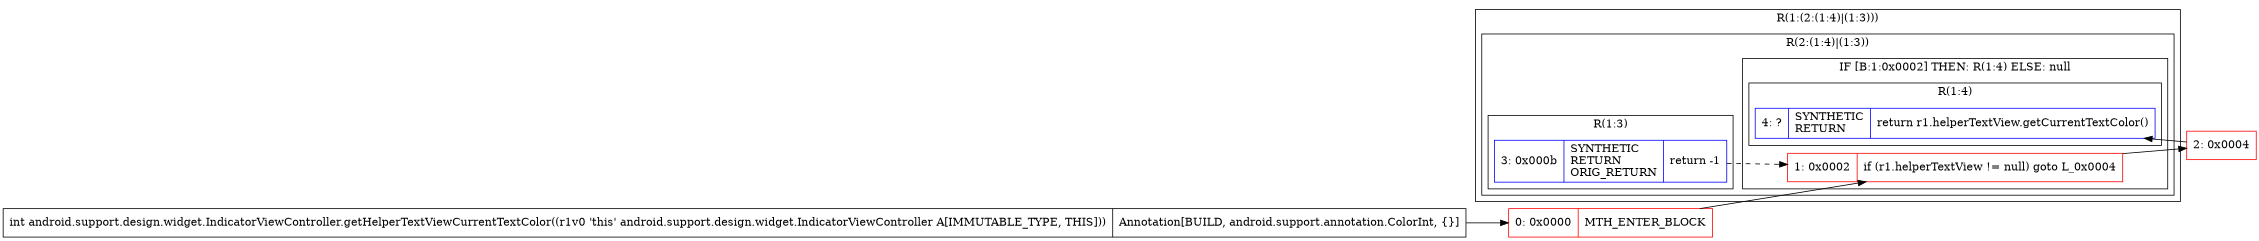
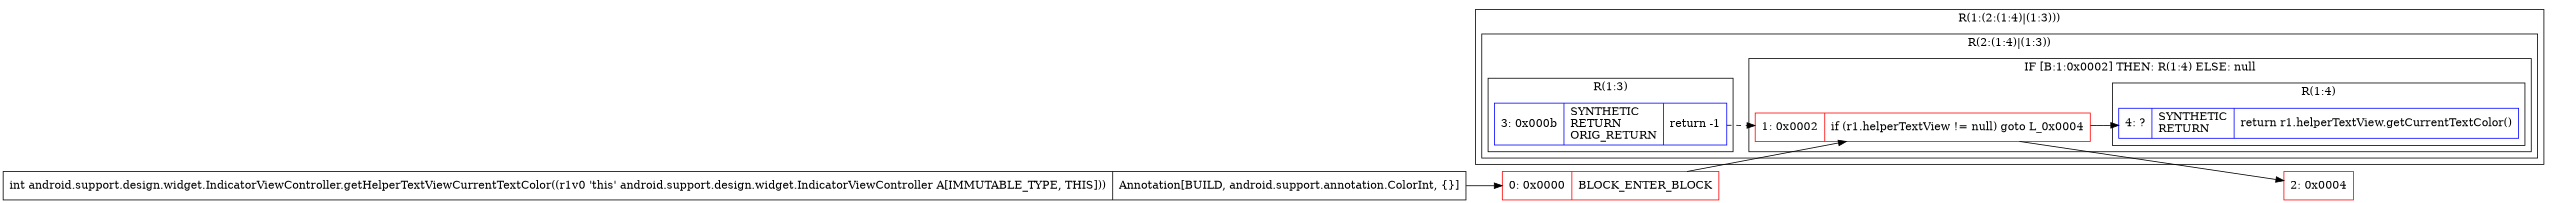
  digraph {
    rankdir=LR
    node [color=red shape=record]
    n1 [color=blue label="{4\:\ ?|SYNTHETIC\lRETURN\l|return r1.helperTextView.getCurrentTextColor()\l}"]
    n2 [label="{1\:\ 0x0002|if (r1.helperTextView != null) goto L_0x0004\l}"]
    n3 [color=blue label="{3\:\ 0x000b|SYNTHETIC\lRETURN\lORIG_RETURN\l|return \-1\l}"]
    n4 [label="{2\:\ 0x0004}"]
-   n5 [label="{0\:\ 0x0000|MTH_ENTER_BLOCK\l}"]
+   n5 [label="{0\:\ 0x0000|BLOCK_ENTER_BLOCK\l}"]
    n6 [label="{int android.support.design.widget.IndicatorViewController.getHelperTextViewCurrentTextColor((r1v0 'this' android.support.design.widget.IndicatorViewController A[IMMUTABLE_TYPE, THIS]))  | Annotation[BUILD, android.support.annotation.ColorInt, \{\}]\l}" color=""]
    subgraph cluster_1 {
      label="R(1:(2:(1:4)|(1:3)))"
      subgraph cluster_2 {
        label="R(2:(1:4)|(1:3))"
        subgraph cluster_3 {
          label="IF [B:1:0x0002] THEN: R(1:4) ELSE: null"
          n2
          subgraph cluster_4 {
            label="R(1:4)"
            n1
          }
        }
        subgraph cluster_5 {
          label="R(1:3)"
          n3
        }
      }
    }
    n2 -> n4
    n3 -> n2 [style=dashed]
-   n4 -> n1
+   n2 -> n1
    n5 -> n2
    n6 -> n5
  }
